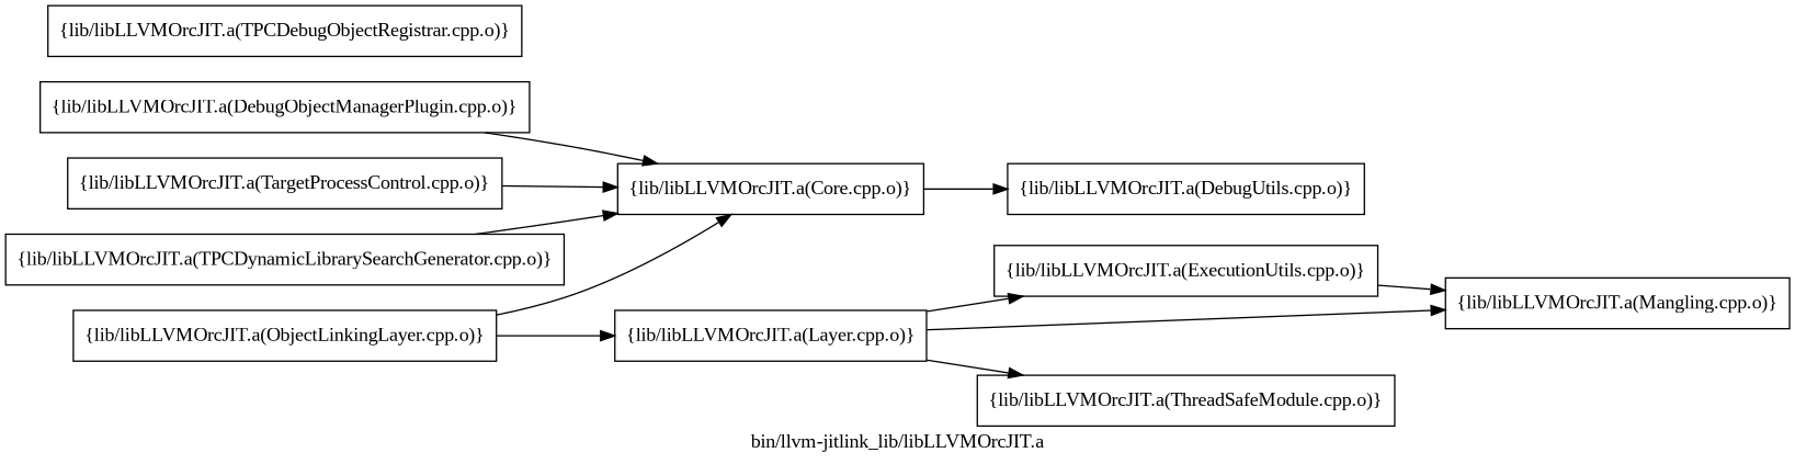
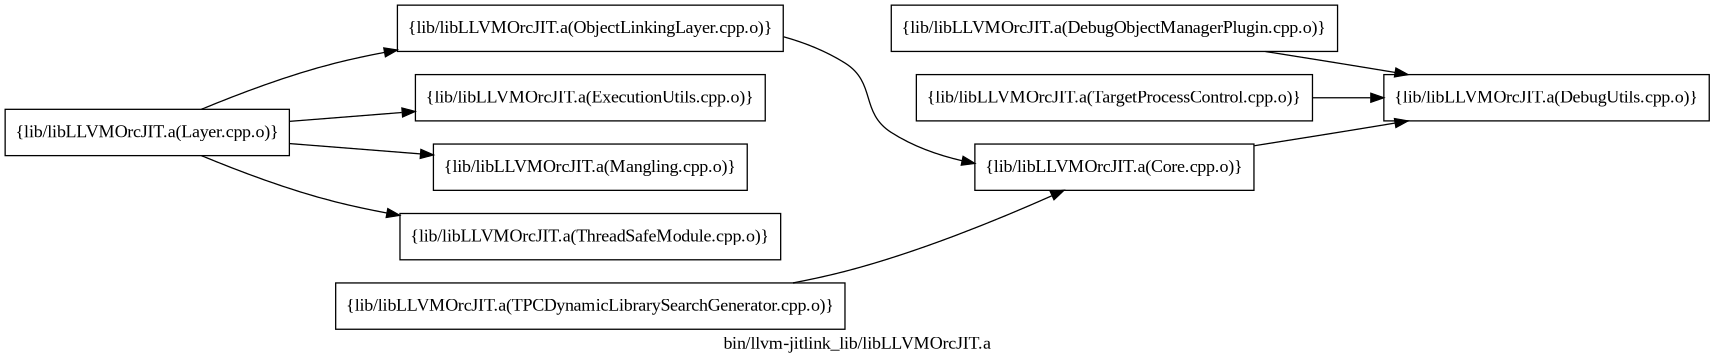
  digraph {
    fontname="Liberation Serif"
    label="bin/llvm-jitlink_lib/libLLVMOrcJIT.a"
    rankdir=LR
    node [fontname="Liberation Serif" group=0 shape=box]
    edge [fontname="Liberation Serif"]
    n1 [label="{lib/libLLVMOrcJIT.a(Core.cpp.o)}"]
    n2 [label="{lib/libLLVMOrcJIT.a(DebugUtils.cpp.o)}"]
    n3 [label="{lib/libLLVMOrcJIT.a(DebugObjectManagerPlugin.cpp.o)}"]
    n4 [label="{lib/libLLVMOrcJIT.a(ObjectLinkingLayer.cpp.o)}"]
    n5 [label="{lib/libLLVMOrcJIT.a(Layer.cpp.o)}"]
    n6 [label="{lib/libLLVMOrcJIT.a(ExecutionUtils.cpp.o)}"]
    n7 [label="{lib/libLLVMOrcJIT.a(Mangling.cpp.o)}"]
    n8 [label="{lib/libLLVMOrcJIT.a(ThreadSafeModule.cpp.o)}"]
    n9 [label="{lib/libLLVMOrcJIT.a(TargetProcessControl.cpp.o)}"]
-   n10 [label="{lib/libLLVMOrcJIT.a(TPCDebugObjectRegistrar.cpp.o)}"]
    n11 [label="{lib/libLLVMOrcJIT.a(TPCDynamicLibrarySearchGenerator.cpp.o)}"]
    subgraph sub_1 {
      rank=same
      n1
    }
    n1 -> n2
-   n3 -> n1
+   n3 -> n2
    n4 -> n1
-   n4 -> n5
+   n5 -> n4
    n5 -> n6
    n5 -> n7
    n5 -> n8
-   n6 -> n7
-   n9 -> n1
+   n9 -> n2
    n11 -> n1
  }
